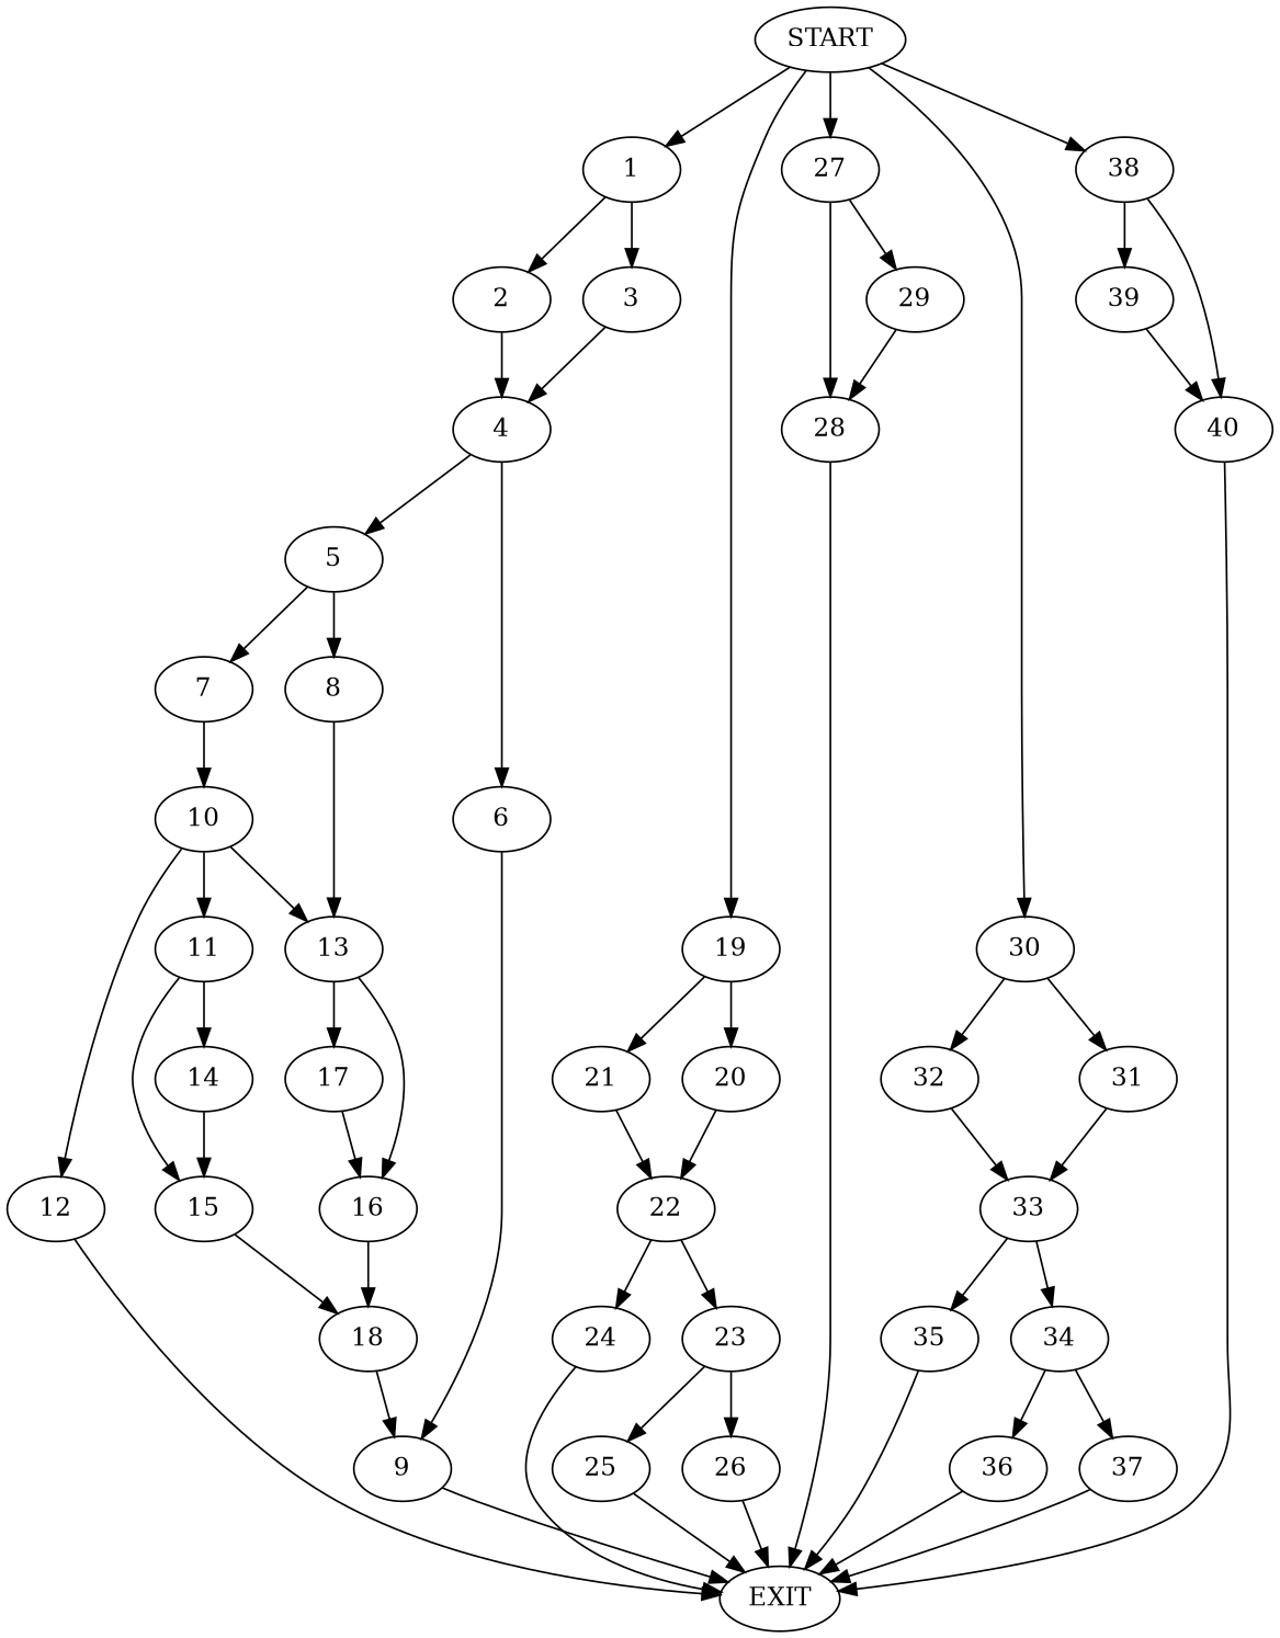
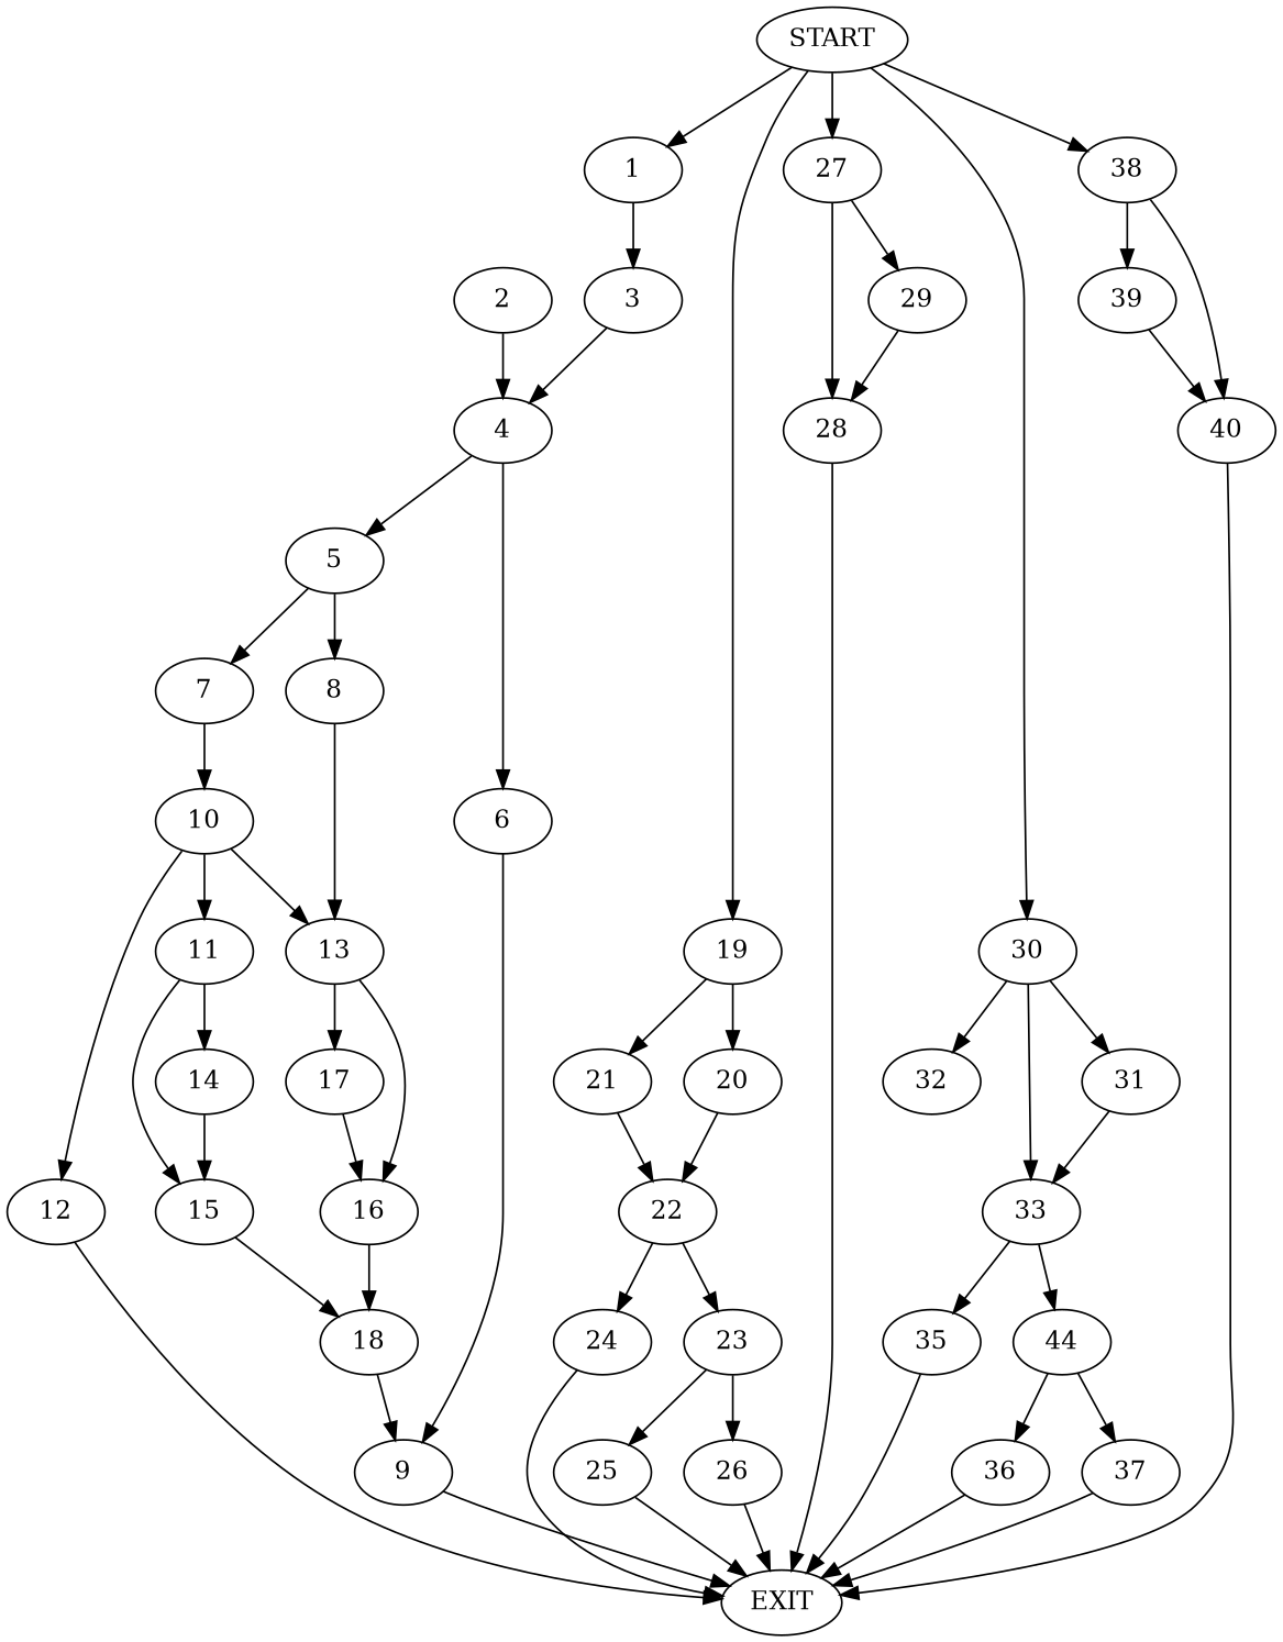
  digraph {
    n1 [label=START]
    1
    19
    27
    30
    38
    2
    3
    20
    21
    28
    29
    31
    32
    39
    40
    n17 [label=EXIT]
    4
    5
    6
    7
    8
    9
    10
    13
    11
    12
    14
    15
    16
    17
    18
    22
    23
    24
    25
    26
    33
-   34
+   34 [label=44]
    35
    36
    37
    n1 -> 1
    n1 -> 19
    n1 -> 27
    n1 -> 30
    n1 -> 38
-   1 -> 2
    1 -> 3
    19 -> 20
    19 -> 21
    27 -> 28
    27 -> 29
    30 -> 31
    30 -> 32
    38 -> 39
    38 -> 40
    2 -> 4
    3 -> 4
    20 -> 22
    21 -> 22
    28 -> n17
    29 -> 28
    31 -> 33
-   32 -> 33
+   30 -> 33
    39 -> 40
    40 -> n17
    4 -> 5
    4 -> 6
    5 -> 7
    5 -> 8
    6 -> 9
    7 -> 10
    8 -> 13
    9 -> n17
    10 -> 13
    10 -> 11
    10 -> 12
    13 -> 16
    13 -> 17
    11 -> 14
    11 -> 15
    12 -> n17
    14 -> 15
    15 -> 18
    16 -> 18
    17 -> 16
    18 -> 9
    22 -> 23
    22 -> 24
    23 -> 25
    23 -> 26
    24 -> n17
    25 -> n17
    26 -> n17
    33 -> 34
    33 -> 35
    34 -> 36
    34 -> 37
    35 -> n17
    36 -> n17
    37 -> n17
  }
